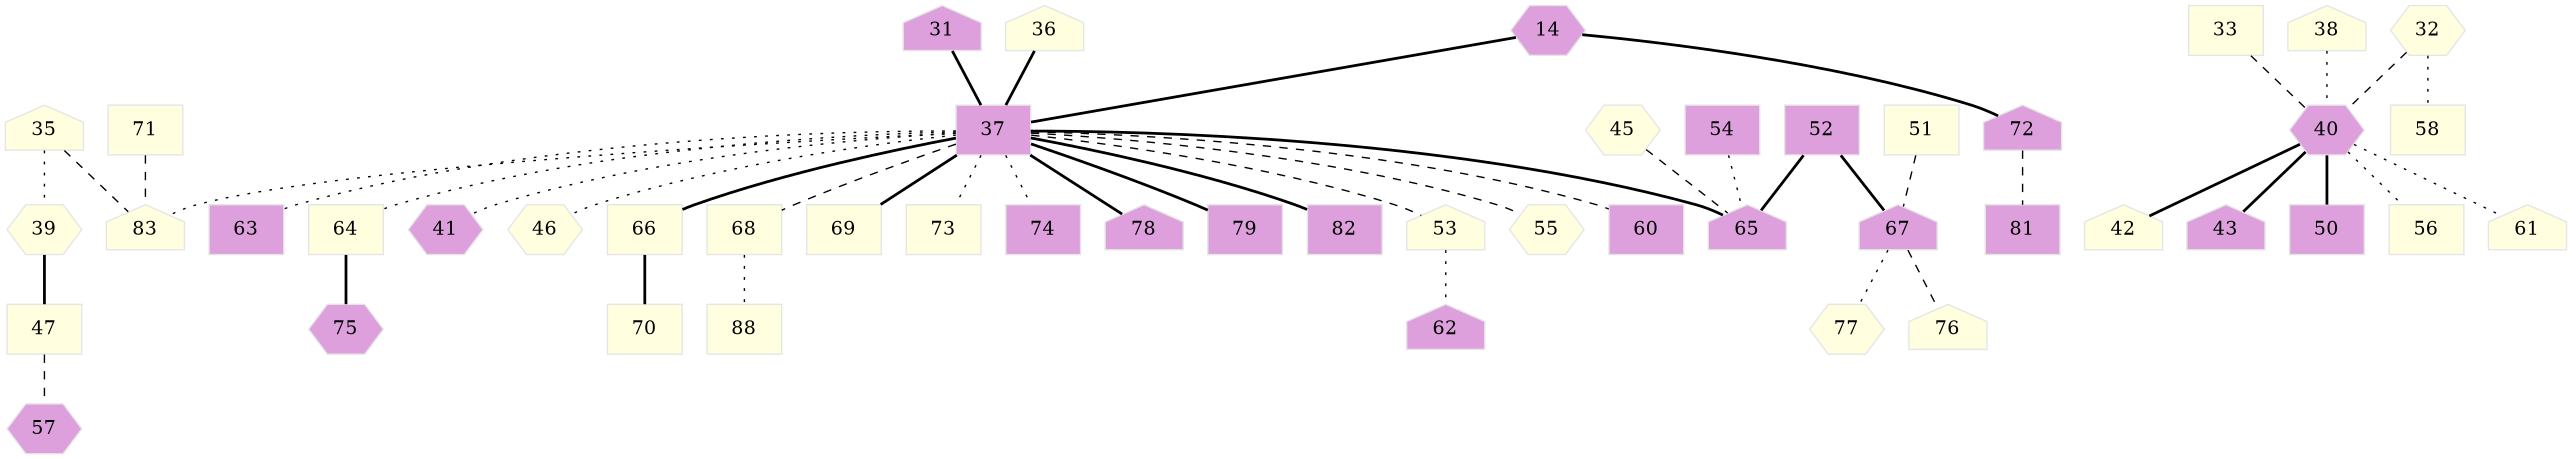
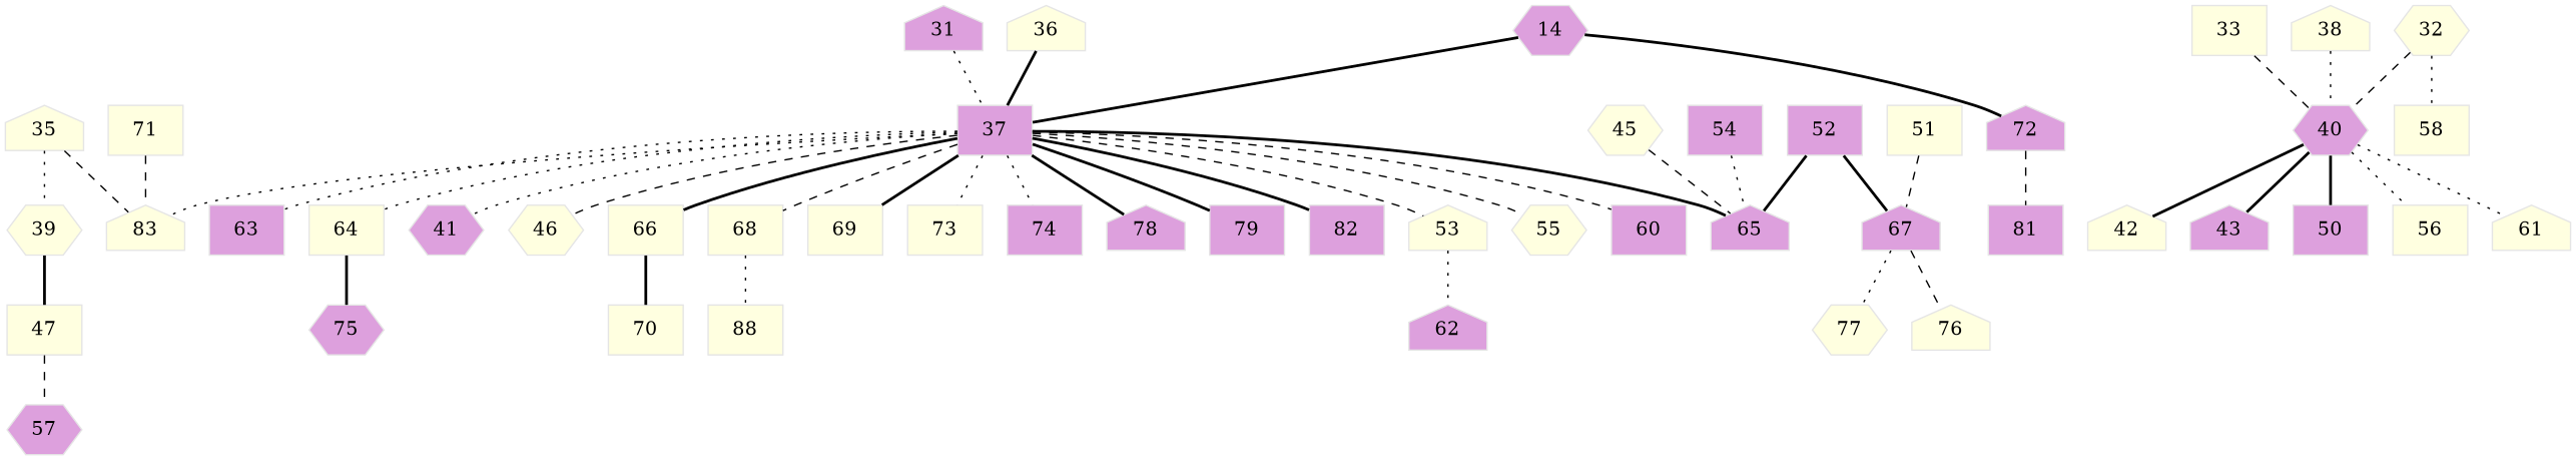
  graph {
    node [color=gray90 fillcolor=lightyellow shape=box style=filled]
    edge [style=bold]
    37 [fillcolor=plum super="+4+16+20+30+18"]
    83 [shape=house super="+26"]
    41 [fillcolor=plum shape=hexagon super="+19"]
    46 [shape=hexagon]
    53 [shape=house]
    55 [shape=hexagon]
    60 [fillcolor=plum super="+29"]
    63 [fillcolor=plum]
    64
    65 [fillcolor=plum shape=house super="+48+9"]
    66
    68
    69
    73
    74 [fillcolor=plum]
    78 [fillcolor=plum shape=house]
    79 [fillcolor=plum]
    82 [fillcolor=plum]
    31 [fillcolor=plum shape=house]
    40 [fillcolor=plum shape=hexagon super="+24+25+27+28"]
    42 [shape=house]
    43 [fillcolor=plum shape=house]
    50 [fillcolor=plum]
    56
    61 [shape=house]
    32 [shape=hexagon]
    58
    33
    n29 [fillcolor=plum label=14 shape=hexagon]
    72 [fillcolor=plum shape=house]
    81 [fillcolor=plum]
    35 [shape=house]
    39 [shape=hexagon]
    47
    36 [shape=house super="+10+13"]
    62 [fillcolor=plum shape=house]
    75 [fillcolor=plum shape=hexagon]
    70
    n39 [label=88]
    38 [shape=house]
    57 [fillcolor=plum shape=hexagon]
    45 [shape=hexagon]
    67 [fillcolor=plum shape=house super="+59+22+44"]
    76 [shape=house]
    77 [shape=hexagon]
    51
    52 [fillcolor=plum super="+21"]
    54 [fillcolor=plum]
    71
    37 -- 83 [style=dotted]
    37 -- 41 [style=dotted]
-   37 -- 46 [style=dotted]
+   37 -- 46 [style=dashed]
    37 -- 53 [style=dashed]
    37 -- 55 [style=dashed]
    37 -- 60 [style=dashed]
    37 -- 63 [style=dotted]
    37 -- 64 [style=dotted]
    37 -- 65
    37 -- 66
    37 -- 68 [style=dashed]
    37 -- 69
    37 -- 73 [style=dotted]
    37 -- 74 [style=dotted]
    37 -- 78
    37 -- 79
    37 -- 82
    53 -- 62 [style=dotted]
    64 -- 75
    66 -- 70
    68 -- n39 [style=dotted]
-   31 -- 37
+   31 -- 37 [style=dotted]
    40 -- 42
    40 -- 43
    40 -- 50
    40 -- 56 [style=dotted]
    40 -- 61 [style=dotted]
    32 -- 40 [style=dashed]
    32 -- 58 [style=dotted]
    33 -- 40 [style=dashed]
    n29 -- 37
    n29 -- 72
    72 -- 81 [style=dashed]
    35 -- 83 [style=dashed]
    35 -- 39 [style=dotted]
    39 -- 47
    47 -- 57 [style=dashed]
    36 -- 37
    38 -- 40 [style=dotted]
    45 -- 65 [style=dashed]
    67 -- 76 [style=dashed]
    67 -- 77 [style=dotted]
    51 -- 67 [style=dashed]
    52 -- 65
    52 -- 67
    54 -- 65 [style=dotted]
    71 -- 83 [style=dashed]
  }
